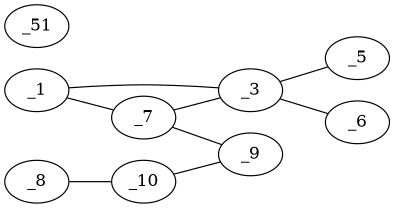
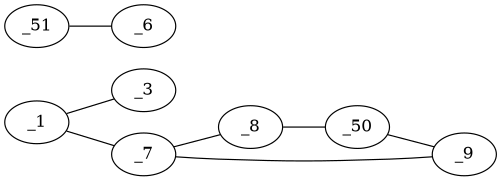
  graph {
    rankdir=LR
    node [charge=0 chem=1 symbol="C  " x=2.5 y=-0.183]
    edge [valence=1]
    _1 [x=4.366]
    _3 [chem=6 symbol="P  " x=4.866 y=0.683]
    _7 [x=3.366]
-   _5 [chem=2 symbol="O  " x=4 y=1.183]
    _6 [chem=2 symbol="O  " x=5.732 y=0.183]
    _8 [y=-0.683]
    _9 [chem=2 symbol="O  " y=0.317]
-   _10 [x=2 y=-1.549]
+   _10 [x=2 y=-1.549 label=_50]
    n9 [chem=29 label=_51 symbol="Na " x=7.732 y=0]
    _1 -- _3
    _1 -- _7
-   _3 -- _5
-   _3 -- _6
-   _7 -- _3
+   n9 -- _6
+   _7 -- _8
    _7 -- _9
    _8 -- _10
    _10 -- _9
  }
